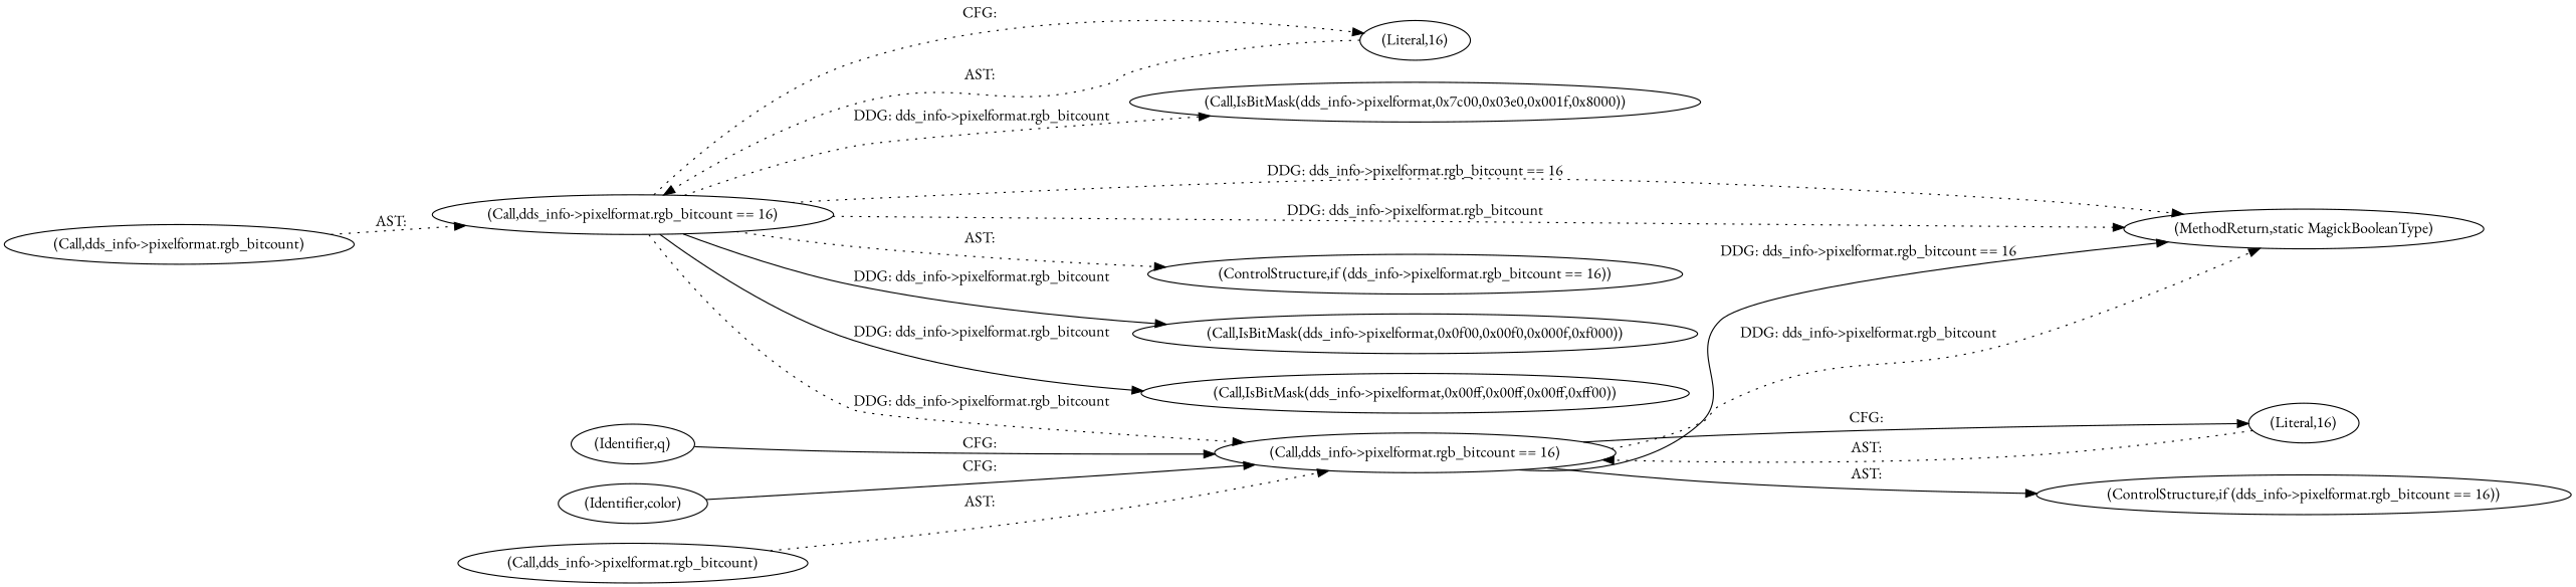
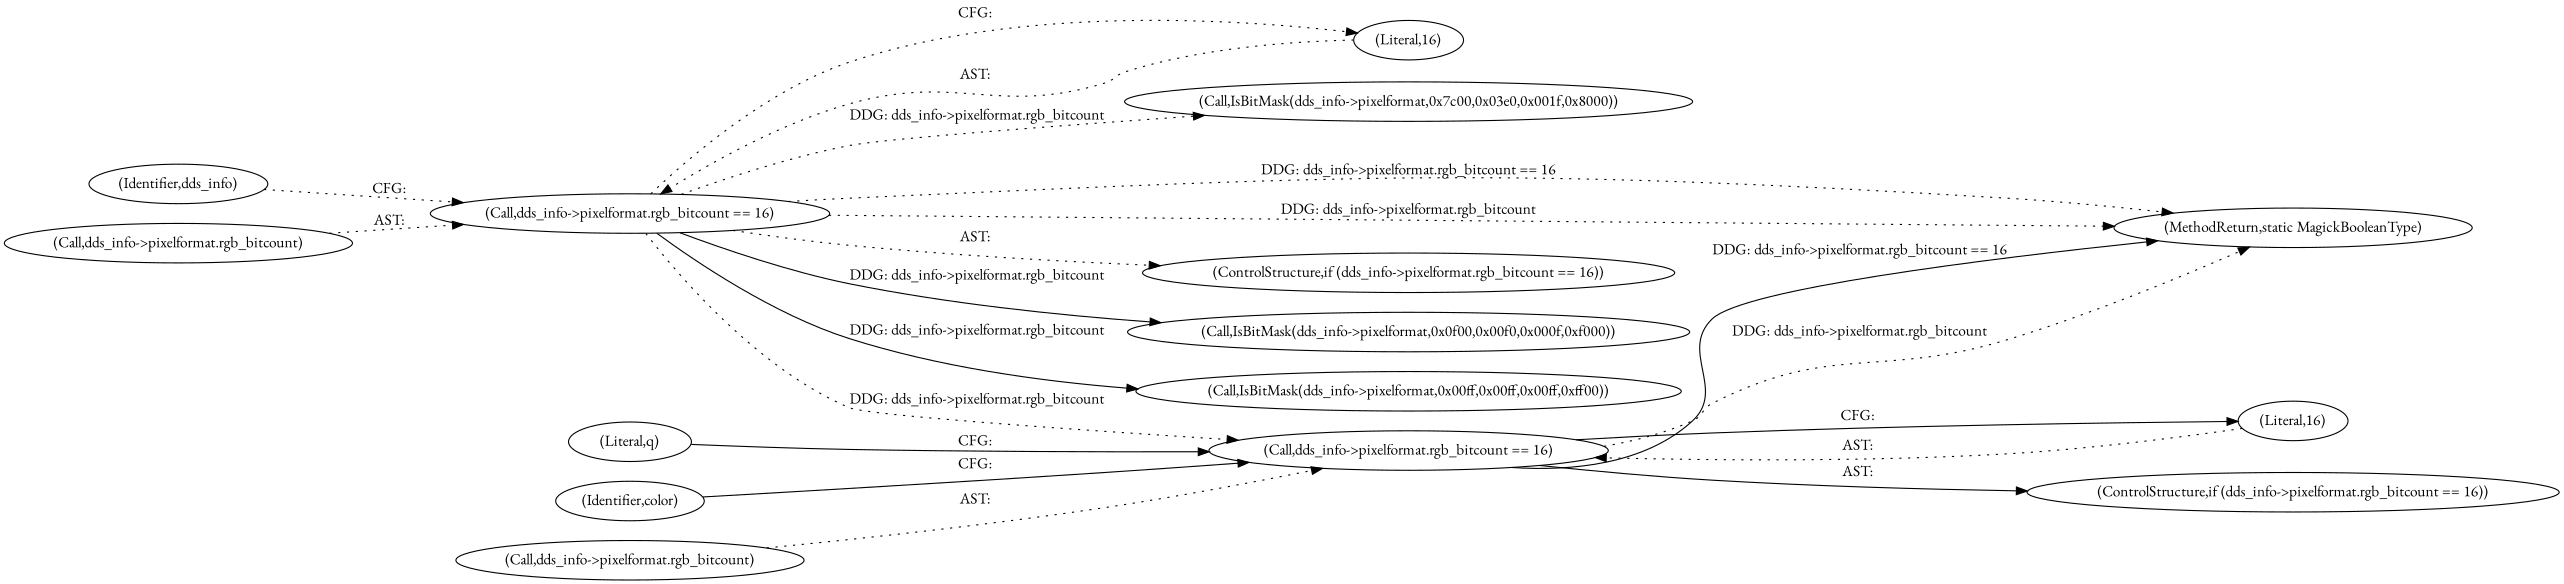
  digraph {
    fontname="EB Garamond"
    rankdir=LR
    node [fontname="EB Garamond"]
    edge [fontname="EB Garamond" style=dotted]
    n1 [label="(Call,dds_info->pixelformat.rgb_bitcount == 16)"]
    n2 [label="(Literal,16)"]
    n3 [label="(MethodReturn,static MagickBooleanType)"]
    n4 [label="(ControlStructure,if (dds_info->pixelformat.rgb_bitcount == 16))"]
    n5 [label="(Call,dds_info->pixelformat.rgb_bitcount == 16)"]
    n6 [label="(ControlStructure,if (dds_info->pixelformat.rgb_bitcount == 16))"]
    n7 [label="(Call,IsBitMask(dds_info->pixelformat,0x0f00,0x00f0,0x000f,0xf000))"]
    n8 [label="(Call,IsBitMask(dds_info->pixelformat,0x00ff,0x00ff,0x00ff,0xff00))"]
    n9 [label="(Literal,16)"]
    n10 [label="(Call,IsBitMask(dds_info->pixelformat,0x7c00,0x03e0,0x001f,0x8000))"]
+   n11 [label="(Identifier,dds_info)"]
    n12 [label="(Call,dds_info->pixelformat.rgb_bitcount)"]
-   n13 [label="(Identifier,q)"]
+   n13 [label="(Literal,q)"]
    n14 [label="(Identifier,color)"]
    n15 [label="(Call,dds_info->pixelformat.rgb_bitcount)"]
    n1 -> n2 [label="CFG: " style=solid]
    n1 -> n3 [label="DDG: dds_info->pixelformat.rgb_bitcount == 16" style=solid]
    n1 -> n3 [label="DDG: dds_info->pixelformat.rgb_bitcount"]
    n1 -> n4 [label="AST: " style=solid]
    n2 -> n1 [label="AST: "]
    n5 -> n1 [label="DDG: dds_info->pixelformat.rgb_bitcount"]
    n5 -> n3 [label="DDG: dds_info->pixelformat.rgb_bitcount == 16"]
    n5 -> n3 [label="DDG: dds_info->pixelformat.rgb_bitcount"]
    n5 -> n6 [label="AST: "]
    n5 -> n7 [label="DDG: dds_info->pixelformat.rgb_bitcount" style=solid]
    n5 -> n8 [label="DDG: dds_info->pixelformat.rgb_bitcount" style=solid]
    n5 -> n9 [label="CFG: "]
    n5 -> n10 [label="DDG: dds_info->pixelformat.rgb_bitcount"]
    n9 -> n5 [label="AST: "]
+   n11 -> n5 [label="CFG: "]
    n12 -> n5 [label="AST: "]
    n13 -> n1 [label="CFG: " style=solid]
    n14 -> n1 [label="CFG: " style=solid]
    n15 -> n1 [label="AST: "]
  }
